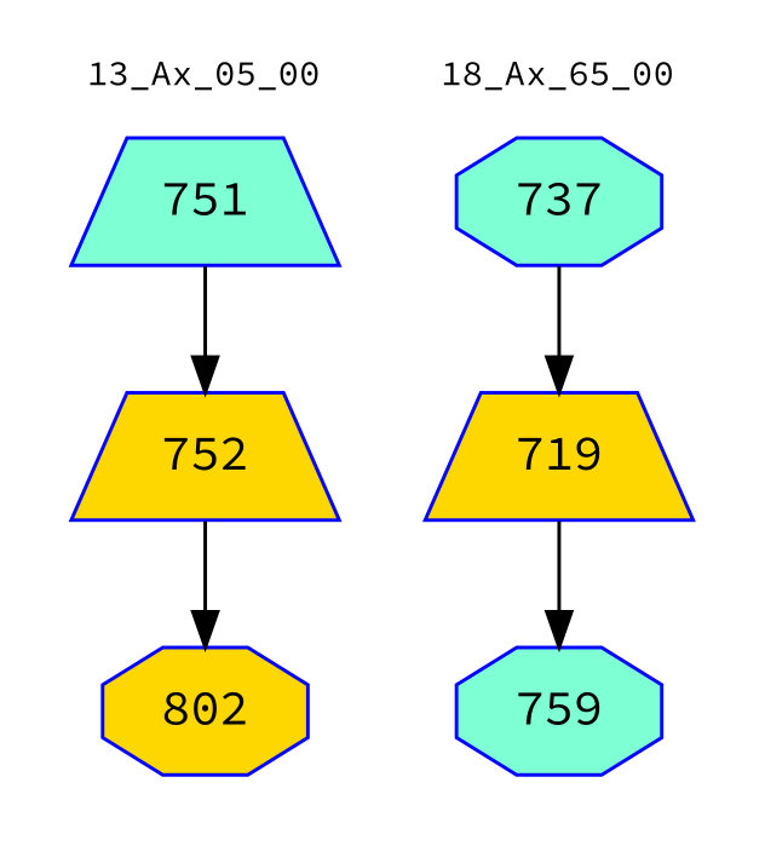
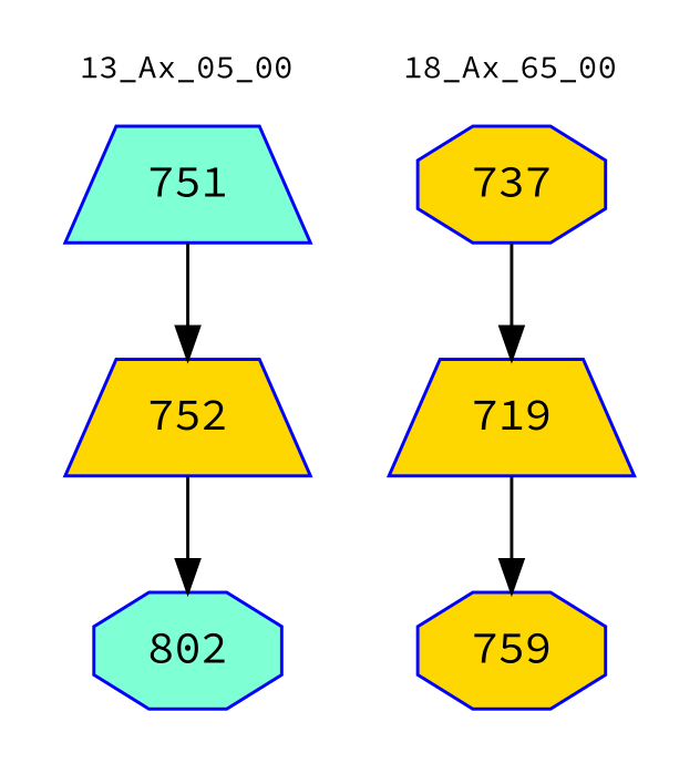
  digraph {
    fontname="Source Code Pro"
    node [color=blue fillcolor=gold fontname="Source Code Pro" shape=trapezium style=filled]
    edge [color=black fontname="Source Code Pro"]
    n1 [fillcolor=aquamarine label=751]
    n2 [label=752]
-   n3 [label=802 shape=octagon]
-   n4 [fillcolor=aquamarine label=737 shape=octagon]
+   n3 [fillcolor=aquamarine label=802 shape=octagon]
+   n4 [label=737 shape=octagon]
    n5 [label=719]
-   n6 [fillcolor=aquamarine label=759 shape=octagon]
+   n6 [label=759 shape=octagon]
    subgraph cluster_1 {
      color=white
      fontsize=10
      label="13_Ax_05_00"
      n1
      n2
      n3
    }
    subgraph cluster_2 {
      color=white
      fontsize=10
      label="18_Ax_65_00"
      n4
      n5
      n6
    }
    n1 -> n2
    n2 -> n3
    n4 -> n5
    n5 -> n6
  }
